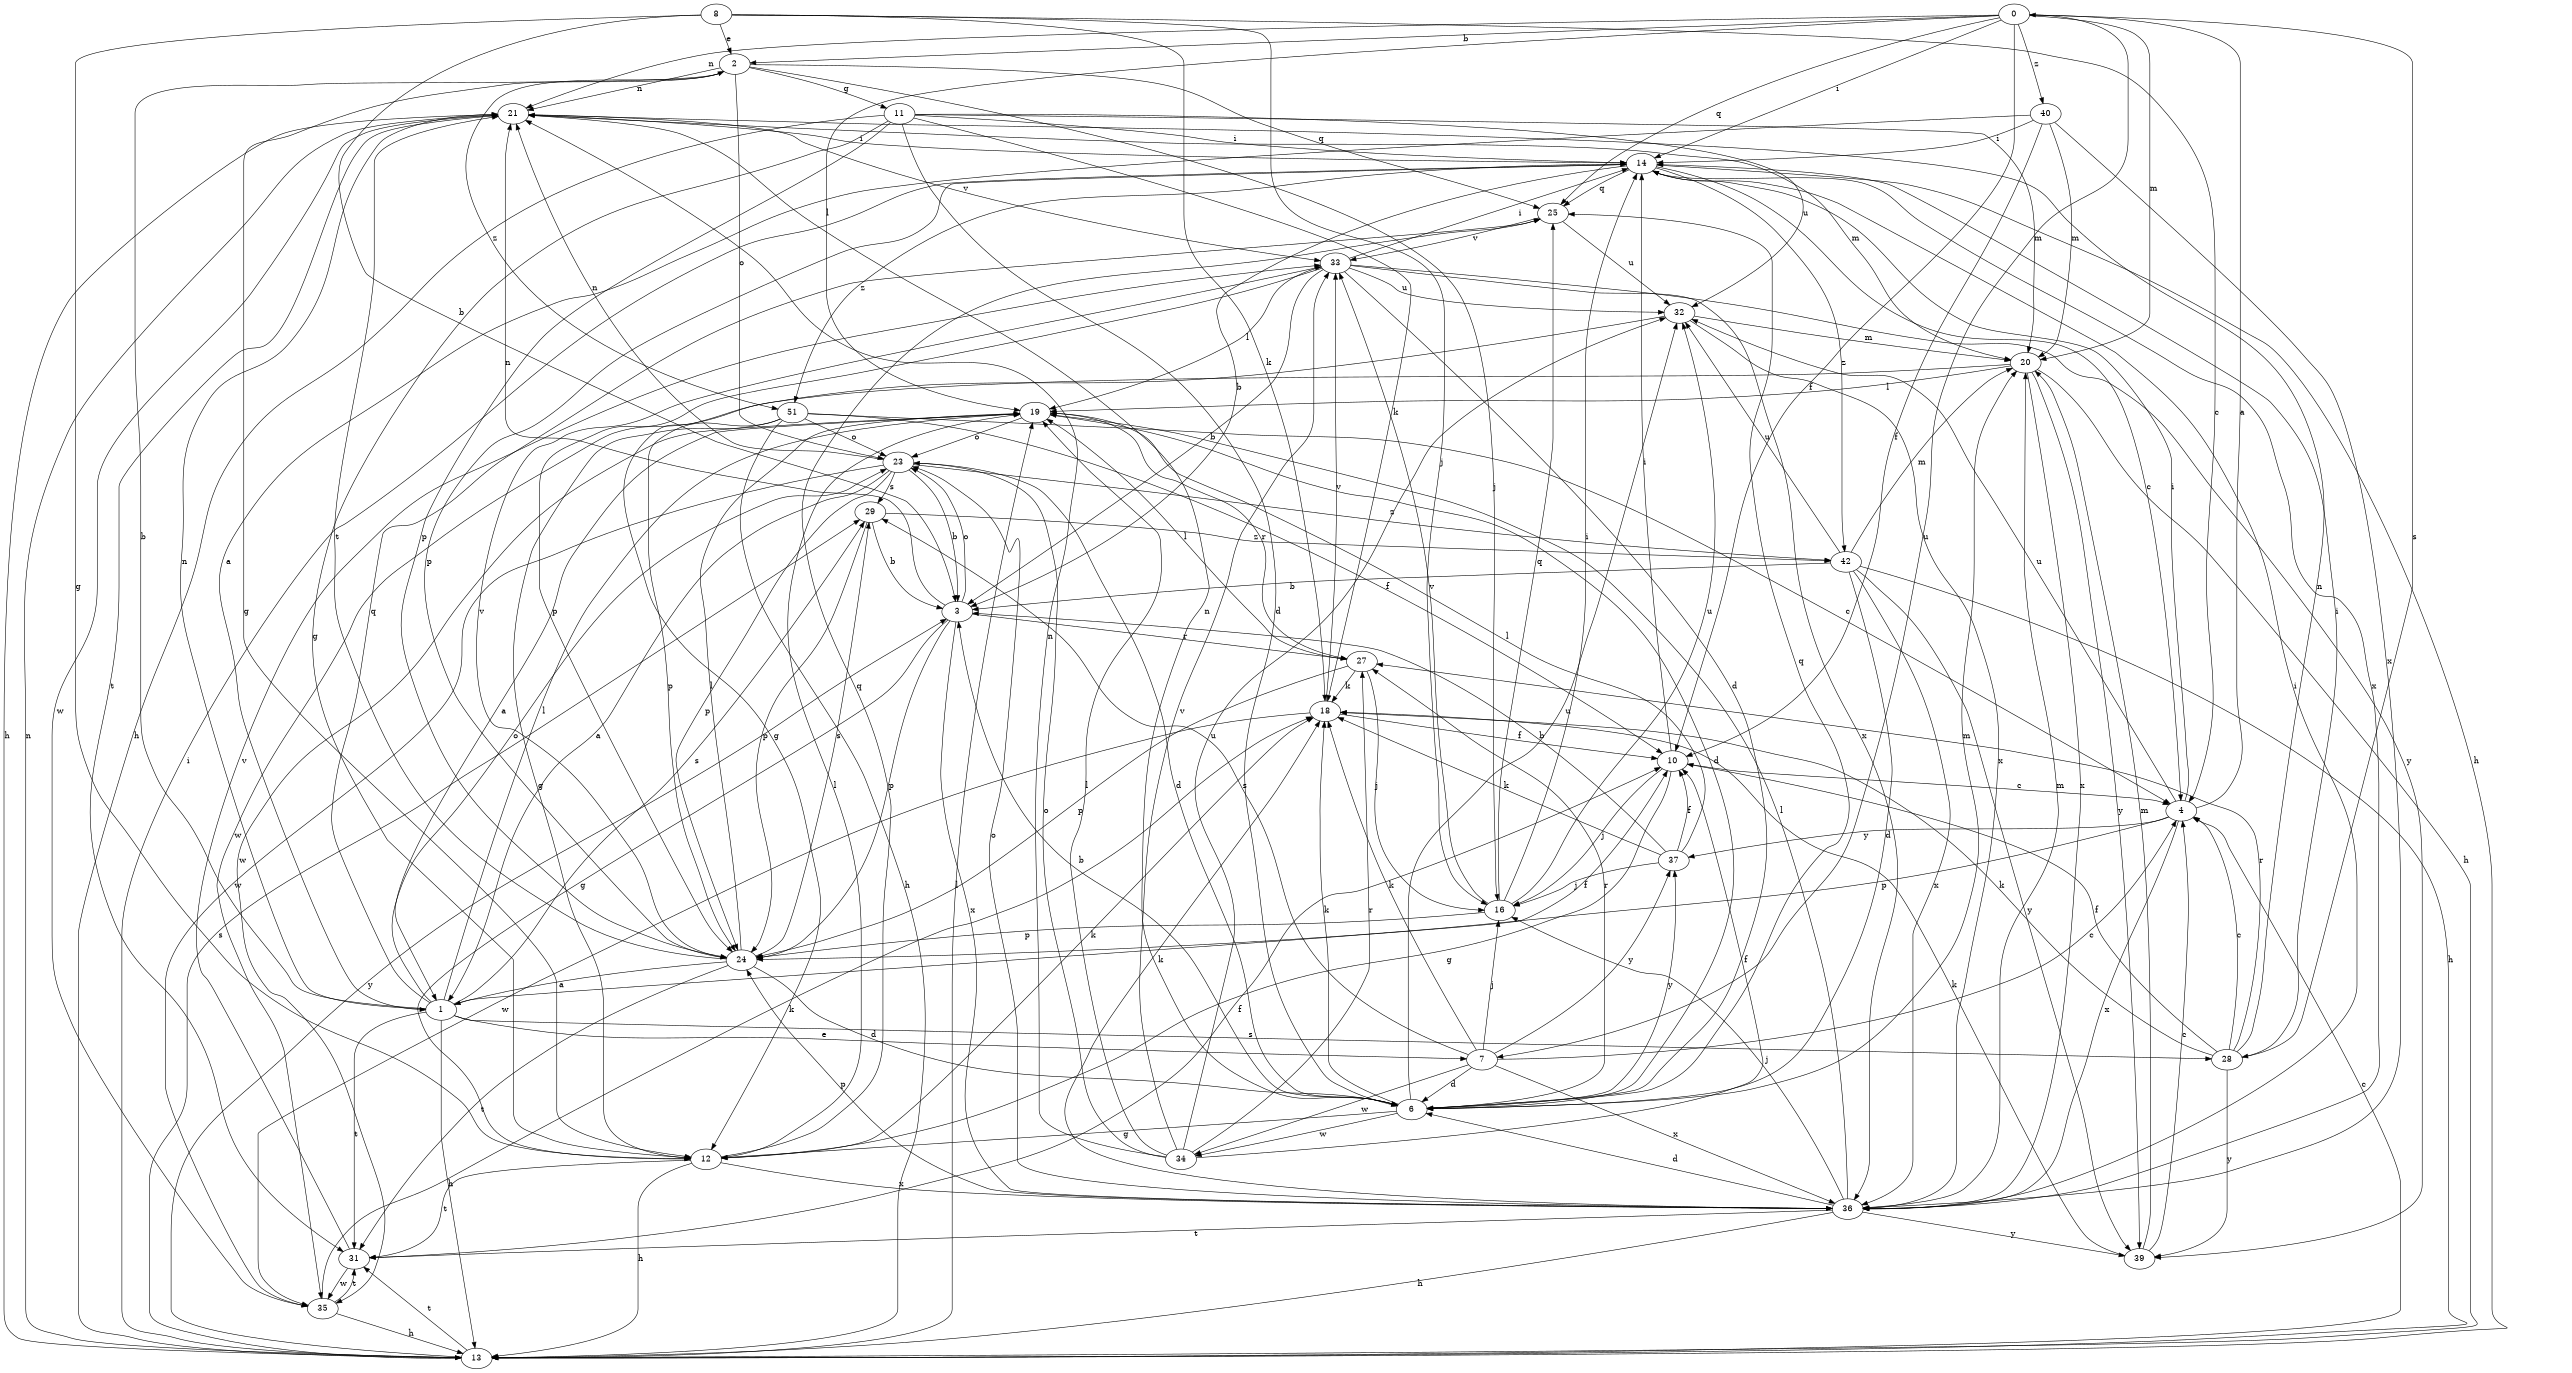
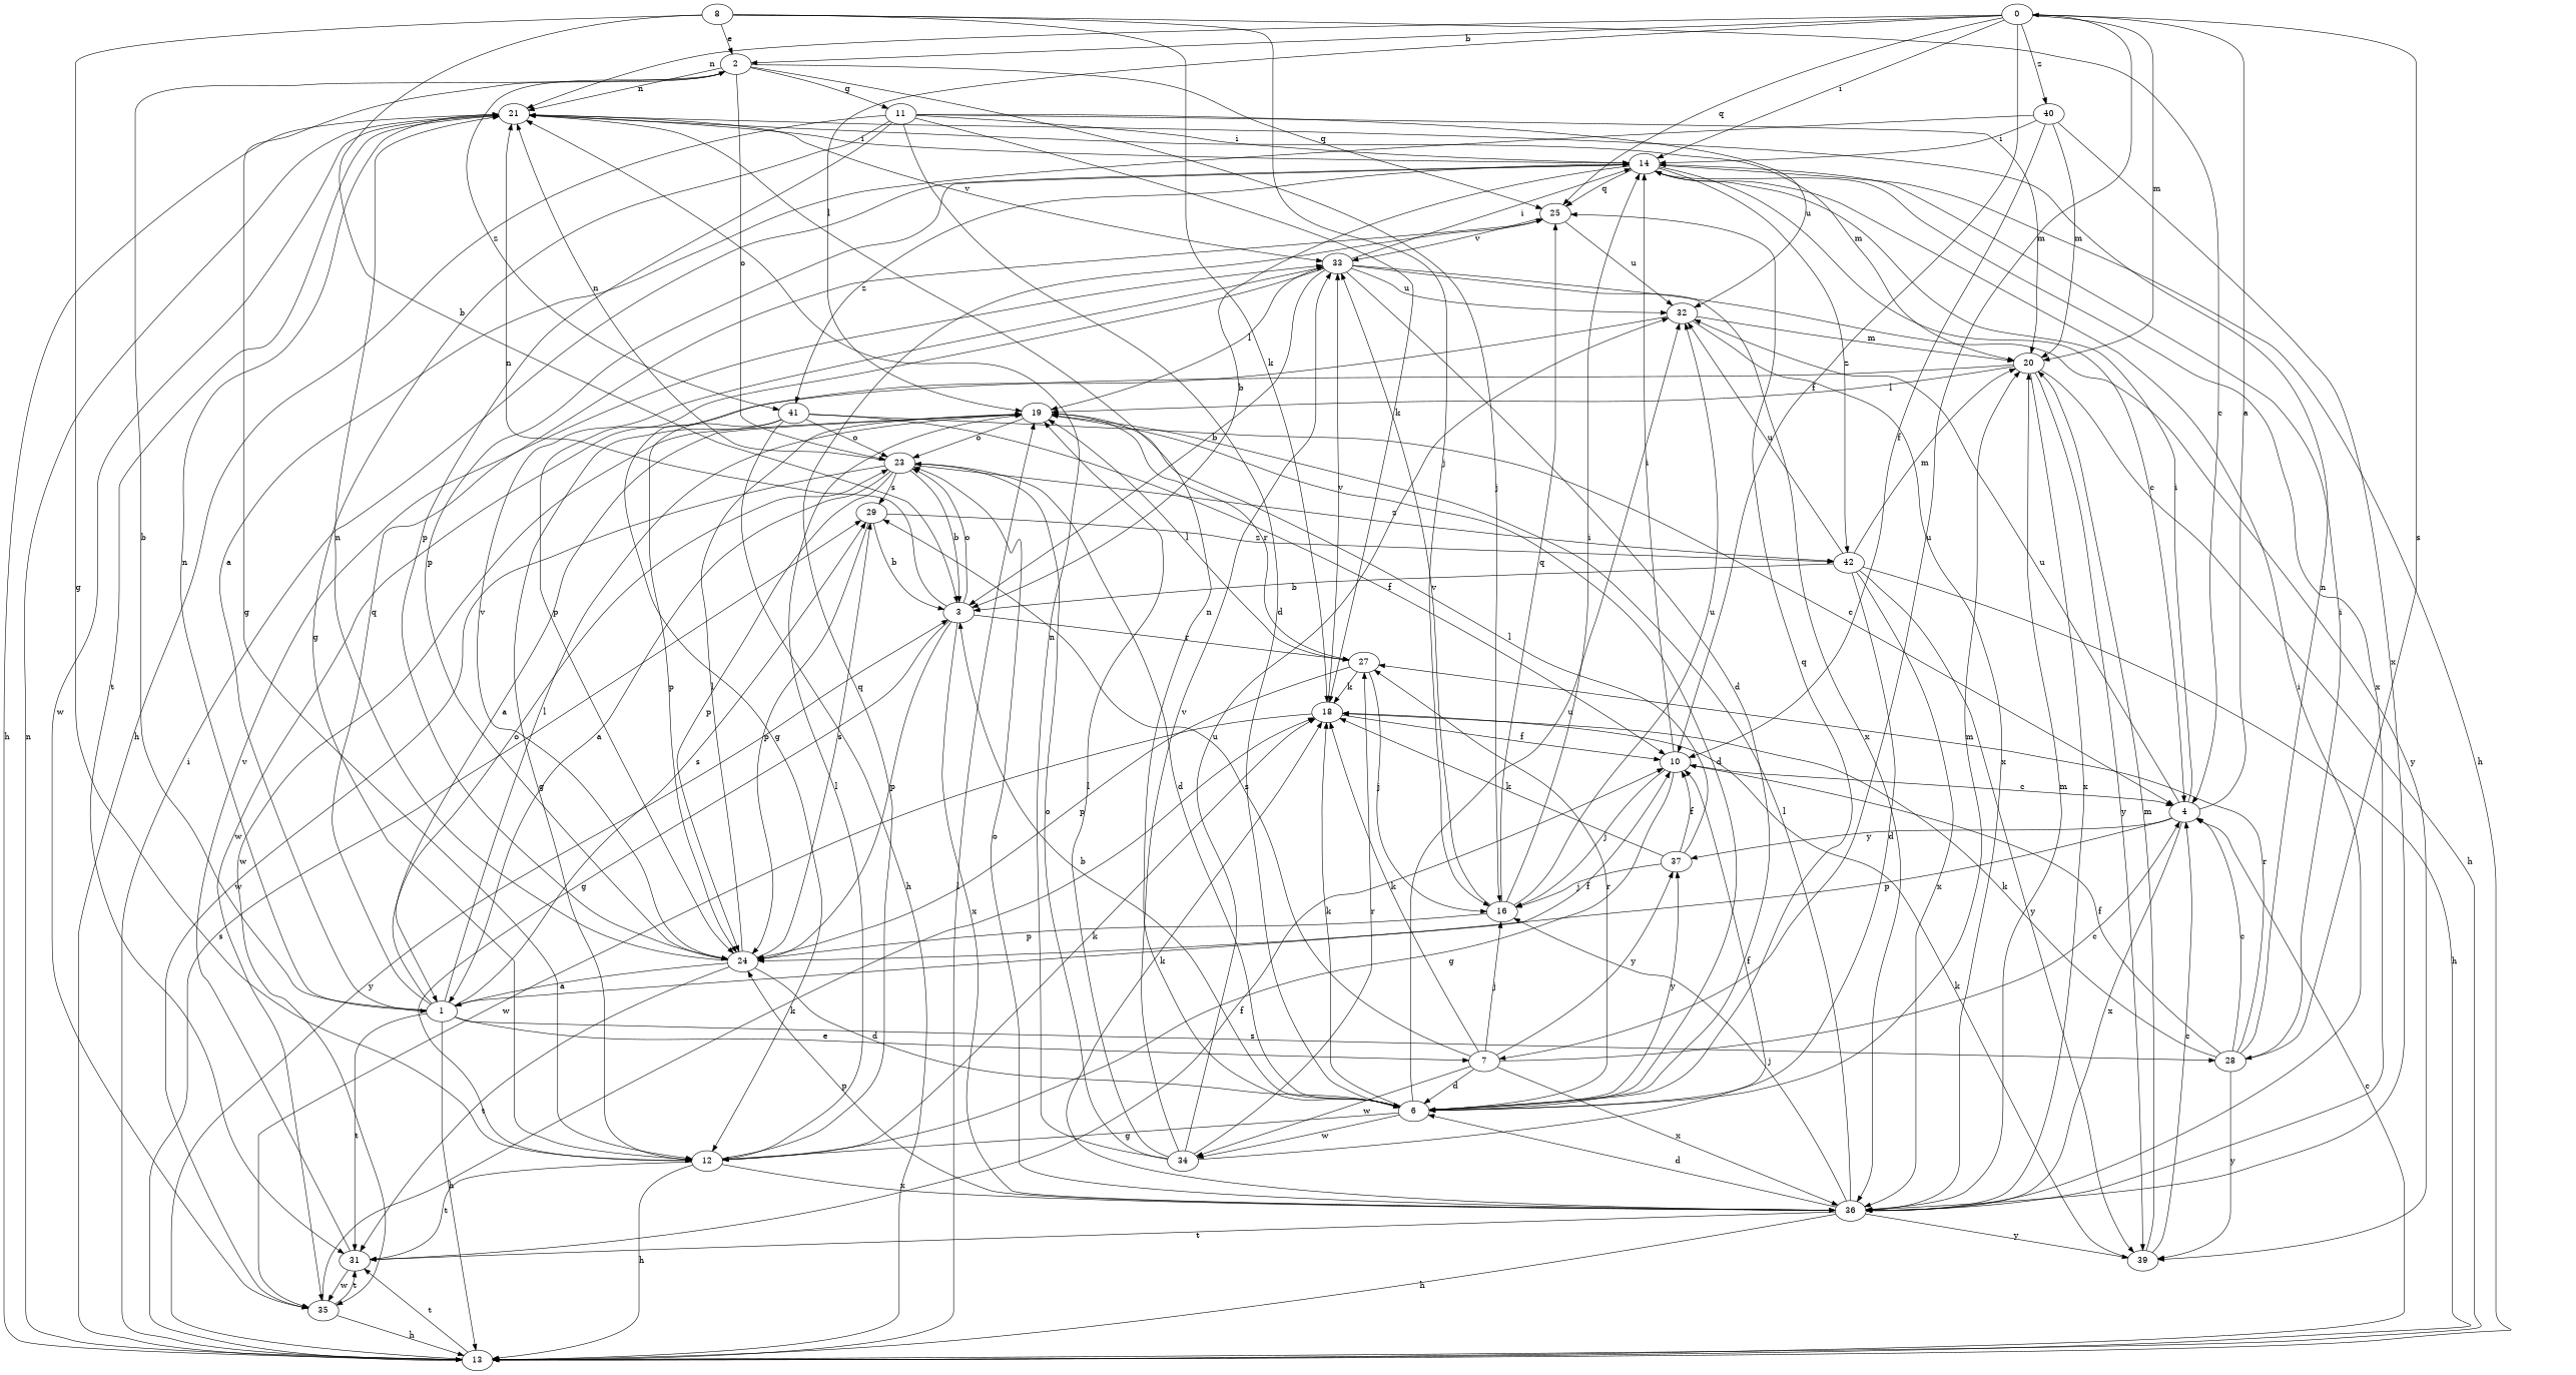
  strict digraph {
    0
    2
    10
    14
    19
    20
    21
    25
    28
    40
    7
    23
    11
    12
    16
-   41 [label=51]
+   41
    4
    13
    3
    24
    36
    42
    1
    27
    6
    35
    39
    31
    33
    32
    18
    29
    37
    34
    8
    0 -> 2 [label=b]
    0 -> 10 [label=f]
    0 -> 14 [label=i]
    0 -> 19 [label=l]
    0 -> 20 [label=m]
    0 -> 21 [label=n]
    0 -> 25 [label=q]
    0 -> 28 [label=s]
    0 -> 40 [label=z]
    0 -> 7 [label=u]
    2 -> 21 [label=n]
    2 -> 25 [label=q]
    2 -> 23 [label=o]
    2 -> 11 [label=g]
    2 -> 12 [label=g]
    2 -> 16 [label=j]
    2 -> 41 [label=z]
    10 -> 14 [label=i]
    10 -> 12 [label=g]
    10 -> 16 [label=j]
    10 -> 4 [label=c]
    14 -> 25 [label=q]
    14 -> 41 [label=z]
    14 -> 4 [label=c]
    14 -> 13 [label=h]
    14 -> 3 [label=b]
    14 -> 24 [label=p]
    14 -> 36 [label=x]
    14 -> 42 [label=z]
    19 -> 23 [label=o]
    19 -> 1 [label=a]
    19 -> 27 [label=r]
    19 -> 6 [label=d]
    19 -> 35 [label=w]
    20 -> 19 [label=l]
    20 -> 13 [label=h]
    20 -> 36 [label=x]
    20 -> 35 [label=w]
    20 -> 39 [label=y]
    21 -> 14 [label=i]
    21 -> 20 [label=m]
    21 -> 13 [label=h]
    21 -> 35 [label=w]
    21 -> 31 [label=t]
    21 -> 33 [label=v]
    25 -> 33 [label=v]
    25 -> 32 [label=u]
    28 -> 10 [label=f]
    28 -> 14 [label=i]
    28 -> 21 [label=n]
    28 -> 4 [label=c]
    28 -> 27 [label=r]
    28 -> 39 [label=y]
    28 -> 18 [label=k]
    40 -> 10 [label=f]
    40 -> 14 [label=i]
    40 -> 20 [label=m]
    40 -> 36 [label=x]
    40 -> 1 [label=a]
    7 -> 16 [label=j]
    7 -> 4 [label=c]
    7 -> 36 [label=x]
    7 -> 6 [label=d]
    7 -> 18 [label=k]
    7 -> 29 [label=s]
    7 -> 37 [label=y]
    7 -> 34 [label=w]
    23 -> 21 [label=n]
    23 -> 3 [label=b]
    23 -> 24 [label=p]
    23 -> 42 [label=z]
    23 -> 1 [label=a]
    23 -> 6 [label=d]
    23 -> 35 [label=w]
    23 -> 29 [label=s]
    11 -> 14 [label=i]
    11 -> 20 [label=m]
    11 -> 12 [label=g]
    11 -> 13 [label=h]
    11 -> 24 [label=p]
    11 -> 6 [label=d]
    11 -> 32 [label=u]
    11 -> 18 [label=k]
    12 -> 19 [label=l]
    12 -> 25 [label=q]
    12 -> 13 [label=h]
    12 -> 36 [label=x]
    12 -> 31 [label=t]
    12 -> 18 [label=k]
    16 -> 14 [label=i]
    16 -> 25 [label=q]
    16 -> 24 [label=p]
    16 -> 33 [label=v]
    16 -> 32 [label=u]
    41 -> 10 [label=f]
    41 -> 23 [label=o]
    41 -> 12 [label=g]
    41 -> 4 [label=c]
    41 -> 13 [label=h]
    41 -> 24 [label=p]
    4 -> 0 [label=a]
    4 -> 14 [label=i]
    4 -> 24 [label=p]
    4 -> 36 [label=x]
    4 -> 32 [label=u]
    4 -> 37 [label=y]
    13 -> 14 [label=i]
    13 -> 19 [label=l]
    13 -> 21 [label=n]
    13 -> 4 [label=c]
    13 -> 3 [label=y]
    13 -> 31 [label=t]
    13 -> 29 [label=s]
    3 -> 21 [label=n]
    3 -> 23 [label=o]
    3 -> 12 [label=g]
    3 -> 24 [label=p]
    3 -> 36 [label=x]
    3 -> 27 [label=r]
    24 -> 19 [label=l]
-   24 -> 21 [label=t]
+   24 -> 21 [label=n]
    24 -> 1 [label=a]
    24 -> 6 [label=d]
    24 -> 31 [label=t]
    24 -> 33 [label=v]
    24 -> 29 [label=s]
    36 -> 14 [label=i]
    36 -> 19 [label=l]
    36 -> 20 [label=m]
    36 -> 23 [label=o]
    36 -> 16 [label=j]
    36 -> 13 [label=h]
    36 -> 24 [label=p]
    36 -> 6 [label=d]
    36 -> 39 [label=y]
    36 -> 31 [label=t]
    36 -> 18 [label=k]
    42 -> 20 [label=m]
    42 -> 13 [label=h]
    42 -> 3 [label=b]
    42 -> 36 [label=x]
    42 -> 6 [label=d]
    42 -> 39 [label=y]
    42 -> 32 [label=u]
    1 -> 2 [label=b]
    1 -> 10 [label=f]
    1 -> 19 [label=l]
    1 -> 21 [label=n]
    1 -> 25 [label=q]
    1 -> 28 [label=s]
    1 -> 7 [label=e]
    1 -> 23 [label=o]
    1 -> 13 [label=h]
    1 -> 31 [label=t]
    1 -> 29 [label=s]
    27 -> 19 [label=l]
    27 -> 16 [label=j]
    27 -> 24 [label=p]
    27 -> 18 [label=k]
    6 -> 20 [label=m]
    6 -> 21 [label=n]
    6 -> 25 [label=q]
    6 -> 12 [label=g]
    6 -> 3 [label=b]
    6 -> 27 [label=r]
    6 -> 32 [label=u]
    6 -> 18 [label=k]
    6 -> 37 [label=y]
    6 -> 34 [label=w]
    35 -> 13 [label=h]
    35 -> 31 [label=t]
    35 -> 18 [label=k]
    39 -> 20 [label=m]
    39 -> 4 [label=c]
    39 -> 18 [label=k]
    31 -> 10 [label=f]
    31 -> 35 [label=w]
    31 -> 33 [label=v]
    33 -> 14 [label=i]
    33 -> 19 [label=l]
    33 -> 3 [label=b]
    33 -> 24 [label=p]
    33 -> 36 [label=x]
    33 -> 6 [label=d]
    33 -> 39 [label=y]
    33 -> 32 [label=u]
    32 -> 20 [label=m]
    32 -> 12 [label=g]
    32 -> 36 [label=x]
    18 -> 10 [label=f]
    18 -> 35 [label=w]
    18 -> 33 [label=v]
    29 -> 3 [label=b]
    29 -> 24 [label=p]
    29 -> 42 [label=z]
    37 -> 10 [label=f]
    37 -> 19 [label=l]
    37 -> 16 [label=j]
-   37 -> 3 [label=b]
    37 -> 18 [label=k]
    34 -> 10 [label=f]
    34 -> 19 [label=l]
    34 -> 21 [label=n]
    34 -> 23 [label=o]
    34 -> 27 [label=r]
    34 -> 33 [label=v]
    34 -> 32 [label=u]
    8 -> 2 [label=e]
    8 -> 12 [label=g]
    8 -> 16 [label=j]
    8 -> 4 [label=c]
    8 -> 3 [label=b]
    8 -> 18 [label=k]
  }
